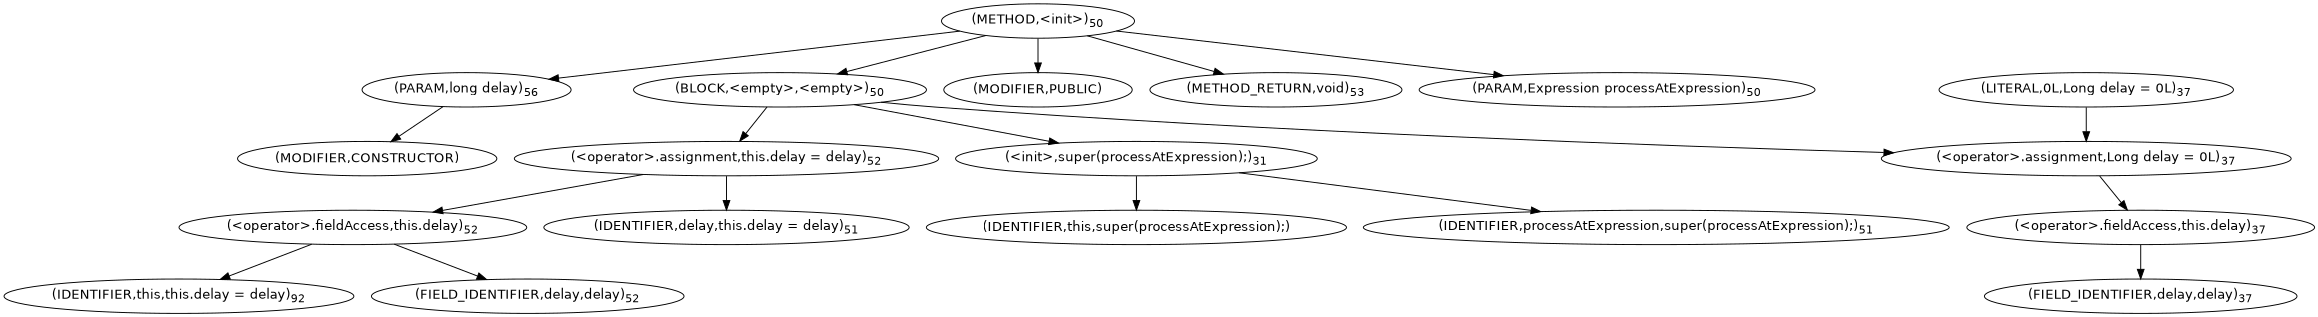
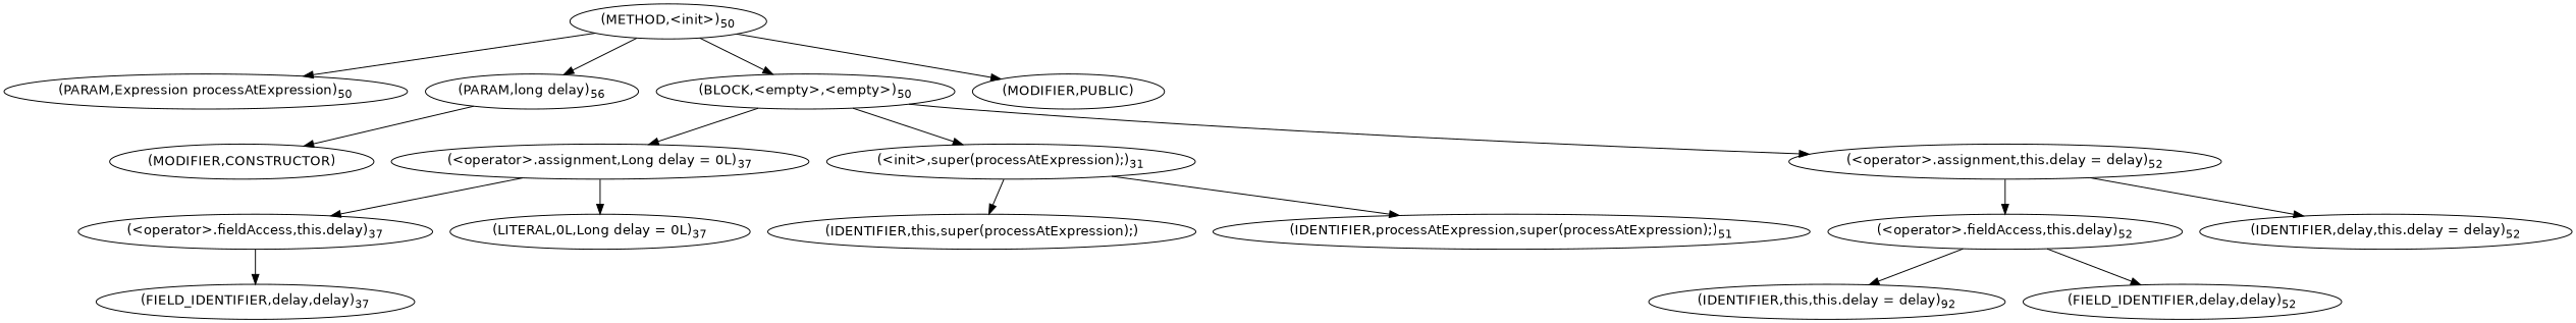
  digraph {
    fontname="DejaVu Sans"
    node [fontname="DejaVu Sans"]
    edge [fontname="DejaVu Sans"]
    n1 [label=<(METHOD,&lt;init&gt;)<SUB>50</SUB>>]
    n2 [label=<(PARAM,Expression processAtExpression)<SUB>50</SUB>>]
    n3 [label=<(PARAM,long delay)<SUB>56</SUB>>]
    n4 [label=<(BLOCK,&lt;empty&gt;,&lt;empty&gt;)<SUB>50</SUB>>]
    n5 [label=<(MODIFIER,PUBLIC)>]
-   n6 [label=<(METHOD_RETURN,void)<SUB>53</SUB>>]
    n7 [label=<(MODIFIER,CONSTRUCTOR)>]
    n8 [label=<(&lt;operator&gt;.assignment,Long delay = 0L)<SUB>37</SUB>>]
    n9 [label=<(&lt;init&gt;,super(processAtExpression);)<SUB>31</SUB>>]
    n10 [label=<(&lt;operator&gt;.assignment,this.delay = delay)<SUB>52</SUB>>]
    n11 [label=<(&lt;operator&gt;.fieldAccess,this.delay)<SUB>37</SUB>>]
    n12 [label=<(LITERAL,0L,Long delay = 0L)<SUB>37</SUB>>]
    n13 [label=<(IDENTIFIER,this,super(processAtExpression);)>]
    n14 [label=<(IDENTIFIER,processAtExpression,super(processAtExpression);)<SUB>51</SUB>>]
    n15 [label=<(&lt;operator&gt;.fieldAccess,this.delay)<SUB>52</SUB>>]
-   n16 [label=<(IDENTIFIER,delay,this.delay = delay)<SUB>51</SUB>>]
+   n16 [label=<(IDENTIFIER,delay,this.delay = delay)<SUB>52</SUB>>]
    n17 [label=<(FIELD_IDENTIFIER,delay,delay)<SUB>37</SUB>>]
    n18 [label=<(IDENTIFIER,this,this.delay = delay)<SUB>92</SUB>>]
    n19 [label=<(FIELD_IDENTIFIER,delay,delay)<SUB>52</SUB>>]
    n1 -> n2
    n1 -> n3
    n1 -> n4
    n1 -> n5
-   n1 -> n6
    n3 -> n7
    n4 -> n8
    n4 -> n9
    n4 -> n10
    n8 -> n11
-   n12 -> n8
+   n8 -> n12
    n9 -> n13
    n9 -> n14
    n10 -> n15
    n10 -> n16
    n11 -> n17
    n15 -> n18
    n15 -> n19
  }
